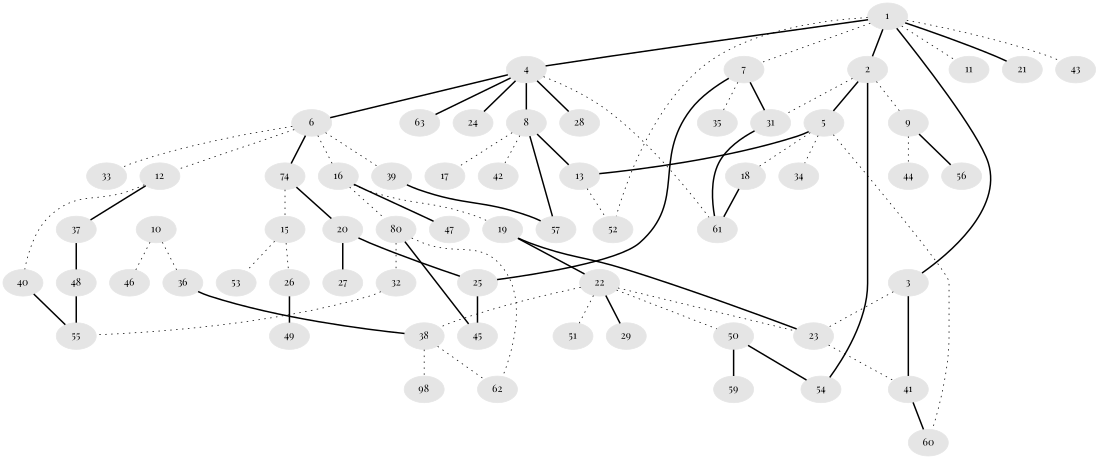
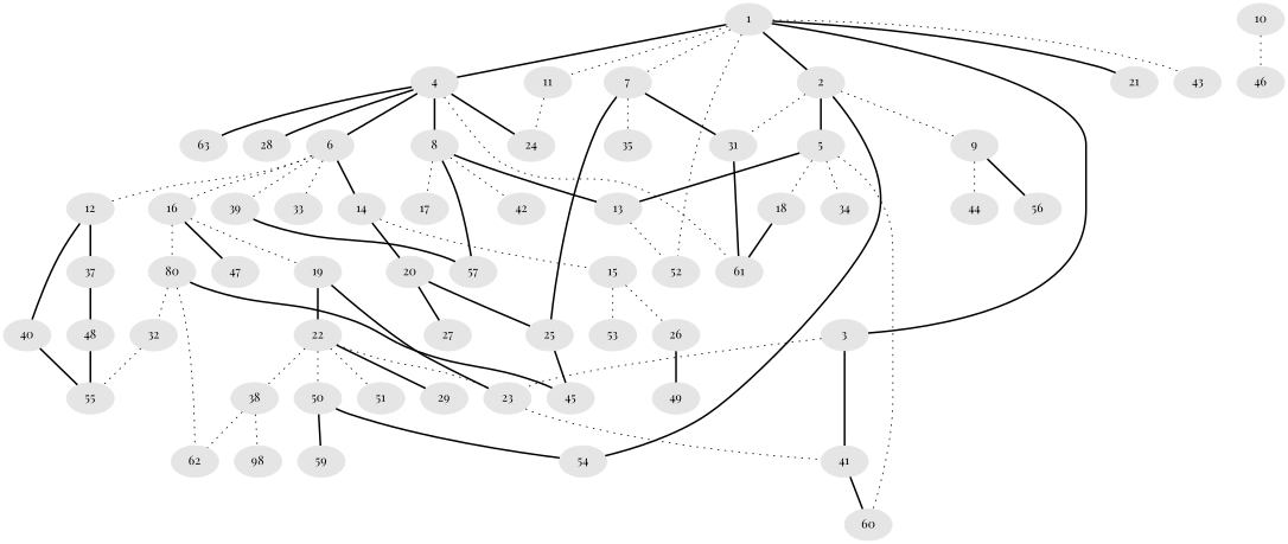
  graph {
    fontname="Playfair Display"
    node [color=gray90 fontname="Playfair Display" style=filled]
    edge [fontname="Playfair Display" style=bold]
    1
    2
    3
    4
    7
    11
    21
    43
    52
    5
    9
    31
    54
    23
    41
    63
    6
    8
    24
    28
    61
    25
    35
    13
    18
    34
    60
    44
    56
    12
-   14 [label=74]
+   14
    16
    33
    39
    17
    42
    57
    10
-   36
    46
    37
    40
    15
    20
    19
    n46 [label=80]
    47
    45
    38
    48
    55
    26
    53
    27
    49
    22
    32
    62
    29
    50
    51
    n62 [label=98]
    59
    1 -- 2
    1 -- 3
    1 -- 4
    1 -- 7 [style=dotted]
    1 -- 11 [style=dotted]
    1 -- 21
    1 -- 43 [style=dotted]
    1 -- 52 [style=dotted]
    2 -- 5
    2 -- 9 [style=dotted]
    2 -- 31 [style=dotted]
    2 -- 54
    3 -- 23 [style=dotted]
    3 -- 41
    4 -- 63
    4 -- 6
    4 -- 8
    4 -- 24
    4 -- 28
    4 -- 61 [style=dotted]
    7 -- 31
    7 -- 25
    7 -- 35 [style=dotted]
+   11 -- 24 [style=dotted]
    5 -- 13
    5 -- 18 [style=dotted]
    5 -- 34 [style=dotted]
    5 -- 60 [style=dotted]
    9 -- 44 [style=dotted]
    9 -- 56
    31 -- 61
    23 -- 41 [style=dotted]
    41 -- 60
    6 -- 12 [style=dotted]
    6 -- 14
    6 -- 16 [style=dotted]
    6 -- 33 [style=dotted]
    6 -- 39 [style=dotted]
    8 -- 13
    8 -- 17 [style=dotted]
    8 -- 42 [style=dotted]
    8 -- 57
    25 -- 45
    13 -- 52 [style=dotted]
    18 -- 61
    12 -- 37
-   12 -- 40 [style=dotted]
+   12 -- 40
    14 -- 15 [style=dotted]
    14 -- 20
    16 -- 19 [style=dotted]
    16 -- n46 [style=dotted]
    16 -- 47
    39 -- 57
-   10 -- 36 [style=dotted]
    10 -- 46 [style=dotted]
-   36 -- 38
    37 -- 48
    40 -- 55
    15 -- 26 [style=dotted]
    15 -- 53 [style=dotted]
    20 -- 25
    20 -- 27
    19 -- 23
    19 -- 22
    n46 -- 45
    n46 -- 32 [style=dotted]
    n46 -- 62 [style=dotted]
    38 -- 62 [style=dotted]
    38 -- n62 [style=dotted]
    48 -- 55
    26 -- 49
    22 -- 23 [style=dotted]
    22 -- 38 [style=dotted]
    22 -- 29
    22 -- 50 [style=dotted]
    22 -- 51 [style=dotted]
    32 -- 55 [style=dotted]
    50 -- 54
    50 -- 59
  }
